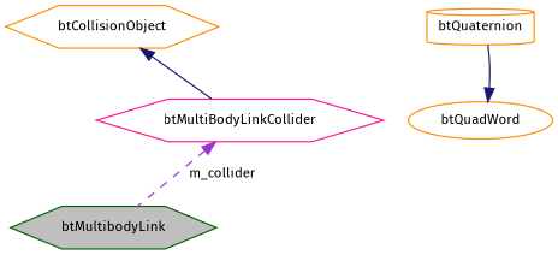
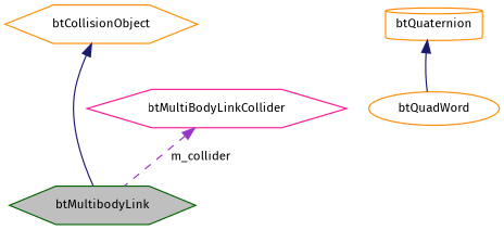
  digraph {
    fontname="Fira Sans"
    node [color=darkorange fillcolor=white fontname="Fira Sans" fontsize=10 shape=hexagon style=filled]
    edge [color=midnightblue dir=back fontname="Fira Sans" fontsize=10 labelfontname=Helvetica labelfontsize=10 style=solid]
    n1 [color=darkgreen fillcolor=grey75 fontcolor=black height=0.2 label=btMultibodyLink width=0.4]
    n2 [height=0.2 label=btQuaternion shape=cylinder width=0.4]
    n3 [height=0.2 label=btQuadWord shape=ellipse width=0.4]
    n4 [color=deeppink height=0.2 label=btMultiBodyLinkCollider width=0.4]
    n5 [height=0.2 label=btCollisionObject width=0.4]
-   n3 -> n2
+   n2 -> n3
    n4 -> n1 [color=darkorchid3 label=" m_collider" style=dashed]
-   n5 -> n4
+   n5 -> n1
  }
